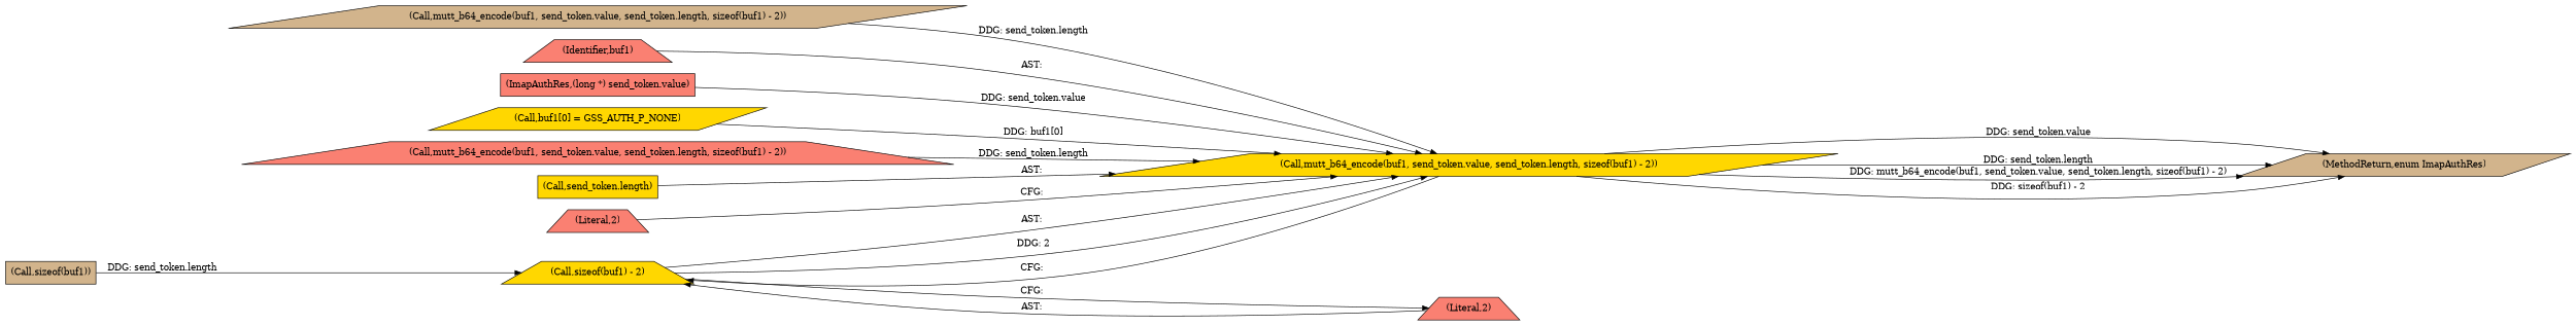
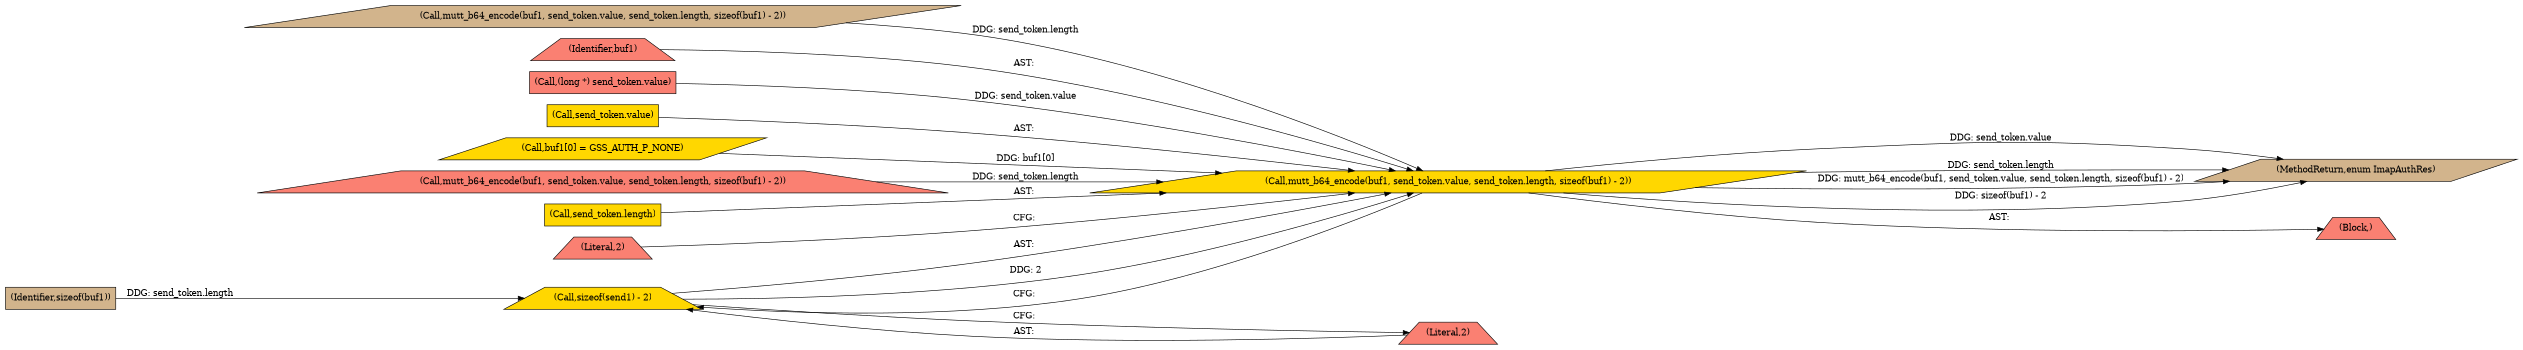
  digraph {
    rankdir=LR
    node [fillcolor=salmon shape=trapezium style=filled]
-   n1 [fillcolor=gold label="(Call,sizeof(buf1) - 2)"]
+   n1 [fillcolor=gold label="(Call,sizeof(send1) - 2)"]
    n2 [fillcolor=gold label="(Call,mutt_b64_encode(buf1, send_token.value, send_token.length, sizeof(buf1) - 2))" shape=parallelogram]
    n3 [label="(Literal,2)"]
    n4 [fillcolor=tan label="(MethodReturn,enum ImapAuthRes)" shape=parallelogram]
+   n5 [label="(Block,)"]
    n6 [fillcolor=tan label="(Call,mutt_b64_encode(buf1, send_token.value, send_token.length, sizeof(buf1) - 2))" shape=parallelogram]
    n7 [label="(Identifier,buf1)"]
-   n8 [label="(ImapAuthRes,(long *) send_token.value)" shape=box]
+   n8 [label="(Call,(long *) send_token.value)" shape=box]
+   n9 [fillcolor=gold label="(Call,send_token.value)" shape=box]
    n10 [fillcolor=gold label="(Call,buf1[0] = GSS_AUTH_P_NONE)" shape=parallelogram]
    n11 [label="(Call,mutt_b64_encode(buf1, send_token.value, send_token.length, sizeof(buf1) - 2))"]
    n12 [fillcolor=gold label="(Call,send_token.length)" shape=box]
    n13 [label="(Literal,2)"]
-   n14 [fillcolor=tan label="(Call,sizeof(buf1))" shape=box]
+   n14 [fillcolor=tan label="(Identifier,sizeof(buf1))" shape=box]
    n1 -> n2 [label="AST: "]
    n1 -> n2 [label="DDG: 2"]
    n1 -> n3 [label="CFG: "]
    n2 -> n1 [label="CFG: "]
    n2 -> n4 [label="DDG: send_token.value"]
    n2 -> n4 [label="DDG: send_token.length"]
    n2 -> n4 [label="DDG: mutt_b64_encode(buf1, send_token.value, send_token.length, sizeof(buf1) - 2)"]
    n2 -> n4 [label="DDG: sizeof(buf1) - 2"]
+   n2 -> n5 [label="AST: "]
    n3 -> n1 [label="AST: "]
    n6 -> n2 [label="DDG: send_token.length"]
    n7 -> n2 [label="AST: "]
    n8 -> n2 [label="DDG: send_token.value"]
+   n9 -> n2 [label="AST: "]
    n10 -> n2 [label="DDG: buf1[0]"]
    n11 -> n2 [label="DDG: send_token.length"]
    n12 -> n2 [label="AST: "]
    n13 -> n2 [label="CFG: "]
    n14 -> n1 [label="DDG: send_token.length"]
  }
